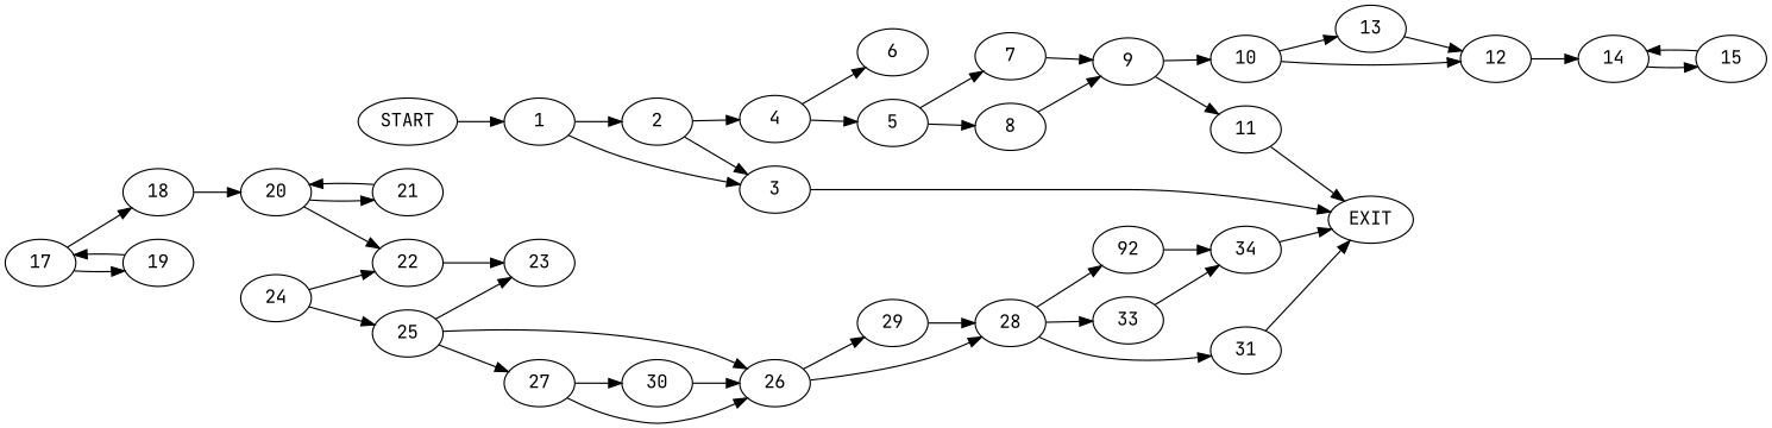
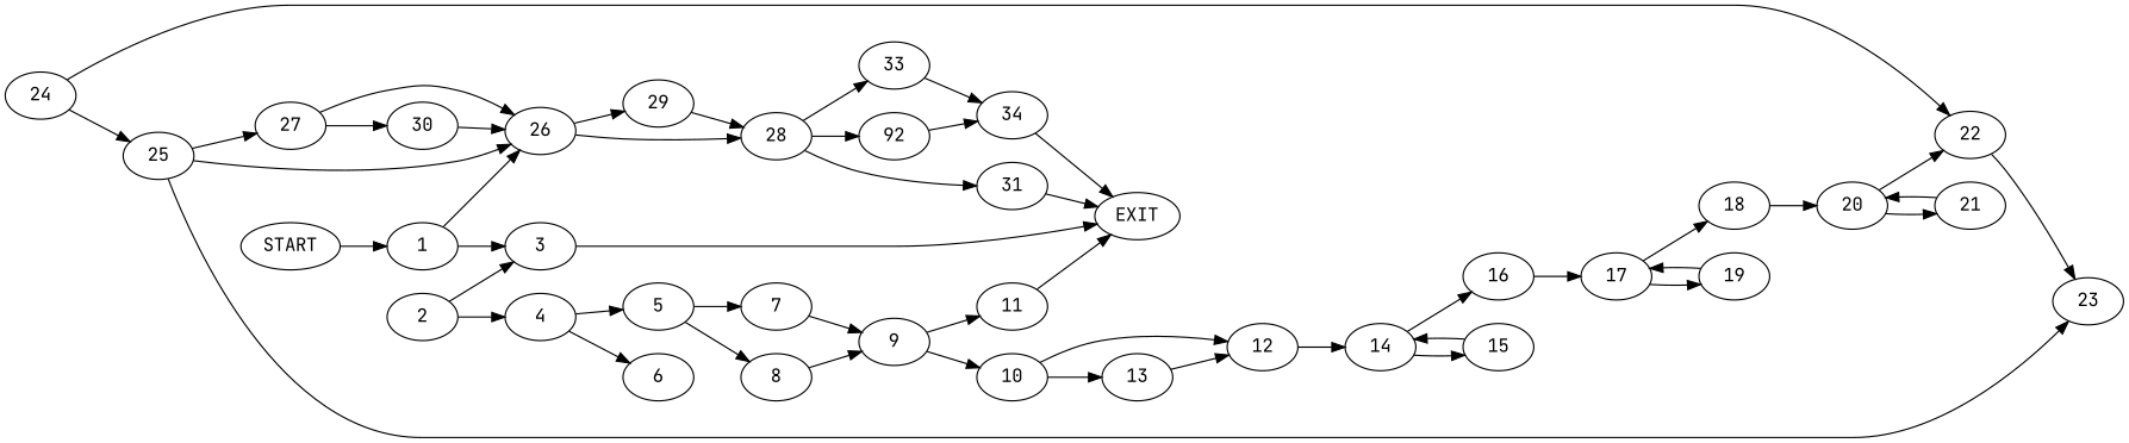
  digraph {
    fontname="JetBrains Mono"
    rankdir=LR
    node [fontname="JetBrains Mono"]
    edge [fontname="JetBrains Mono"]
    n1 [label=START]
    1
    2
    3
    n5 [label=EXIT]
    4
    5
    6
    7
    8
    9
    10
    11
    12
    13
    14
    15
+   16
    17
    18
    19
    20
    21
    22
    23
    24
    25
    26
    27
    28
    29
    30
    31
    n34 [label=92]
    33
    34
    n1 -> 1
-   1 -> 2
+   1 -> 26
    1 -> 3
    2 -> 3
    2 -> 4
    3 -> n5
    4 -> 5
    4 -> 6
    5 -> 7
    5 -> 8
    7 -> 9
    8 -> 9
    9 -> 10
    9 -> 11
    10 -> 12
    10 -> 13
    11 -> n5
    12 -> 14
    13 -> 12
    14 -> 15
+   14 -> 16
    15 -> 14
+   16 -> 17
    17 -> 18
    17 -> 19
    18 -> 20
    19 -> 17
    20 -> 21
    20 -> 22
    21 -> 20
    22 -> 23
    24 -> 22
    24 -> 25
    25 -> 23
    25 -> 26
    25 -> 27
    26 -> 28
    26 -> 29
    27 -> 26
    27 -> 30
    28 -> 31
    28 -> n34
    28 -> 33
    29 -> 28
    30 -> 26
    31 -> n5
    n34 -> 34
    33 -> 34
    34 -> n5
  }
